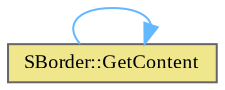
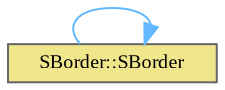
  digraph {
    rankdir=RL
    fontname="Liberation Serif"
-   n1 [color=gray40 fillcolor=khaki fontcolor=black fontname="Liberation Serif" fontsize=10 height=0.2 label="SBorder::GetContent" shape=box style=filled width=0.4]
+   n1 [color=gray40 fillcolor=khaki fontcolor=black fontname="Liberation Serif" fontsize=10 height=0.2 label="SBorder::SBorder" shape=box style=filled width=0.4]
    n1 -> n1 [color=steelblue1 dir=back fontname="Liberation Serif" fontsize=10 labelfontname=Helvetica labelfontsize=10 style=solid]
  }
